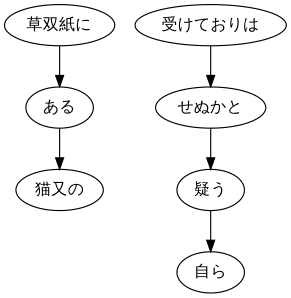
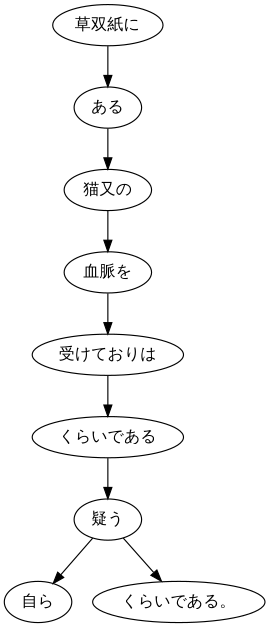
  digraph {
    n1 [label="草双紙に"]
    n2 [label="ある"]
    n3 [label="猫又の"]
+   n4 [label="血脈を"]
    n5 [label="受けておりは"]
-   n6 [label="せぬかと"]
+   n6 [label="くらいである"]
    n7 [label="疑う"]
    n8 [label="自ら"]
+   n9 [label="くらいである。"]
    n1 -> n2
    n2 -> n3
+   n3 -> n4
+   n4 -> n5
    n5 -> n6
    n6 -> n7
    n7 -> n8
+   n7 -> n9
  }
